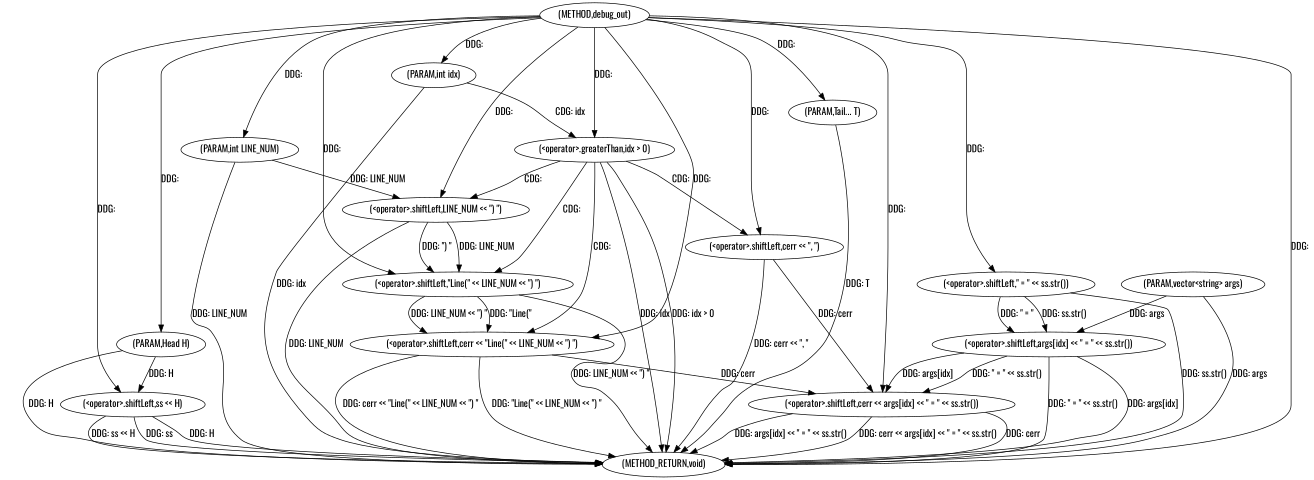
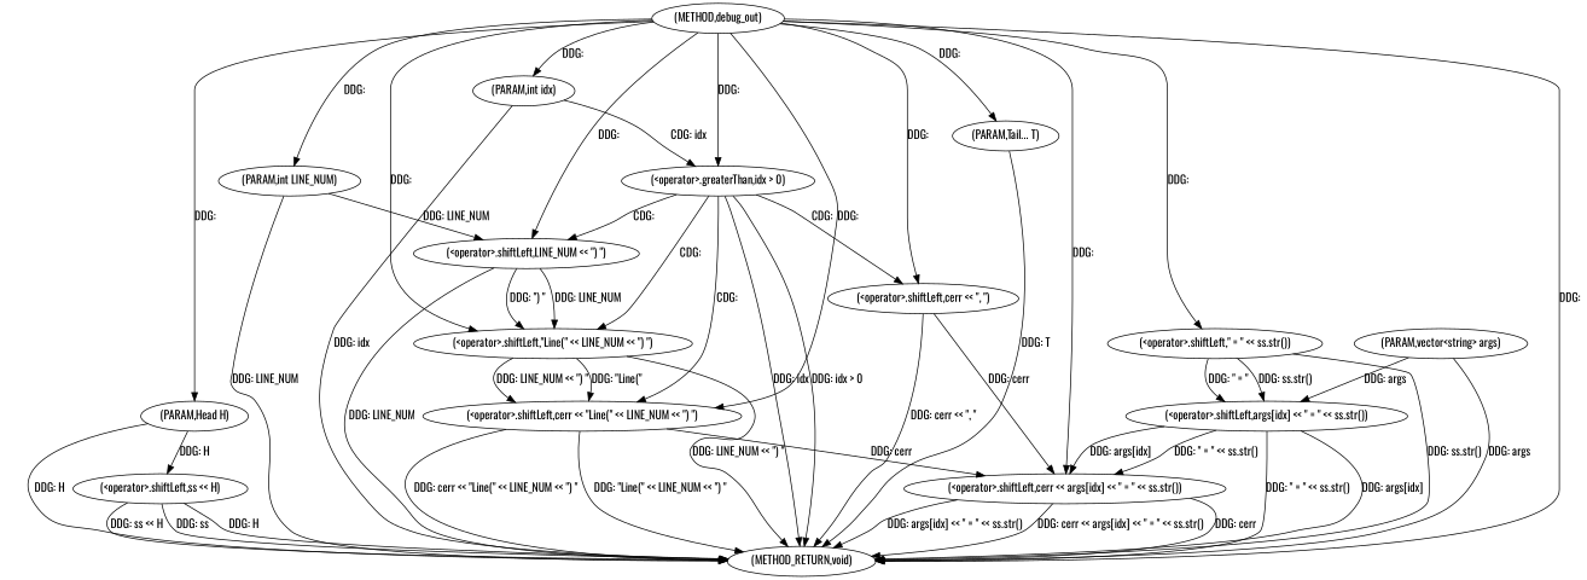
  digraph {
    fontname=Oswald
    node [fontname=Oswald]
    edge [fontname=Oswald]
    n1 [label="(METHOD,debug_out)"]
    n2 [label="(PARAM,int idx)"]
    n3 [label="(PARAM,int LINE_NUM)"]
    n4 [label="(PARAM,Head H)"]
    n5 [label="(PARAM,Tail... T)"]
    n6 [label="(<operator>.shiftLeft,ss << H)"]
    n7 [label="(<operator>.shiftLeft,cerr << args[idx] << \" = \" << ss.str())"]
    n8 [label="(<operator>.greaterThan,idx > 0)"]
    n9 [label="(<operator>.shiftLeft,cerr << \", \")"]
    n10 [label="(<operator>.shiftLeft,cerr << \"Line(\" << LINE_NUM << \") \")"]
    n11 [label="(<operator>.shiftLeft,\" = \" << ss.str())"]
    n12 [label="(<operator>.shiftLeft,\"Line(\" << LINE_NUM << \") \")"]
    n13 [label="(<operator>.shiftLeft,LINE_NUM << \") \")"]
    n14 [label="(METHOD_RETURN,void)"]
    n15 [label="(PARAM,vector<string> args)"]
    n16 [label="(<operator>.shiftLeft,args[idx] << \" = \" << ss.str())"]
    n1 -> n2 [label="DDG: "]
    n1 -> n3 [label="DDG: "]
    n1 -> n4 [label="DDG: "]
    n1 -> n5 [label="DDG: "]
-   n1 -> n6 [label="DDG: "]
    n1 -> n7 [label="DDG: "]
    n1 -> n8 [label="DDG: "]
    n1 -> n9 [label="DDG: "]
    n1 -> n10 [label="DDG: "]
    n1 -> n11 [label="DDG: "]
    n1 -> n12 [label="DDG: "]
    n1 -> n13 [label="DDG: "]
    n1 -> n14 [label="DDG: "]
    n2 -> n8 [label="CDG: idx"]
    n2 -> n14 [label="DDG: idx"]
    n3 -> n13 [label="DDG: LINE_NUM"]
    n3 -> n14 [label="DDG: LINE_NUM"]
    n4 -> n6 [label="DDG: H"]
    n4 -> n14 [label="DDG: H"]
    n5 -> n14 [label="DDG: T"]
    n6 -> n14 [label="DDG: ss"]
    n6 -> n14 [label="DDG: H"]
    n6 -> n14 [label="DDG: ss << H"]
    n7 -> n14 [label="DDG: cerr"]
    n7 -> n14 [label="DDG: args[idx] << \" = \" << ss.str()"]
    n7 -> n14 [label="DDG: cerr << args[idx] << \" = \" << ss.str()"]
    n8 -> n9 [label="CDG: "]
    n8 -> n10 [label="CDG: "]
    n8 -> n12 [label="CDG: "]
    n8 -> n13 [label="CDG: "]
    n8 -> n14 [label="DDG: idx"]
    n8 -> n14 [label="DDG: idx > 0"]
    n9 -> n7 [label="DDG: cerr"]
    n9 -> n14 [label="DDG: cerr << \", \""]
    n10 -> n7 [label="DDG: cerr"]
    n10 -> n14 [label="DDG: \"Line(\" << LINE_NUM << \") \""]
    n10 -> n14 [label="DDG: cerr << \"Line(\" << LINE_NUM << \") \""]
    n11 -> n14 [label="DDG: ss.str()"]
    n11 -> n16 [label="DDG: ss.str()"]
    n11 -> n16 [label="DDG: \" = \""]
    n12 -> n10 [label="DDG: LINE_NUM << \") \""]
    n12 -> n10 [label="DDG: \"Line(\""]
    n12 -> n14 [label="DDG: LINE_NUM << \") \""]
    n13 -> n12 [label="DDG: LINE_NUM"]
    n13 -> n12 [label="DDG: \") \""]
    n13 -> n14 [label="DDG: LINE_NUM"]
    n15 -> n14 [label="DDG: args"]
    n15 -> n16 [label="DDG: args"]
    n16 -> n7 [label="DDG: \" = \" << ss.str()"]
    n16 -> n7 [label="DDG: args[idx]"]
    n16 -> n14 [label="DDG: args[idx]"]
    n16 -> n14 [label="DDG: \" = \" << ss.str()"]
  }
